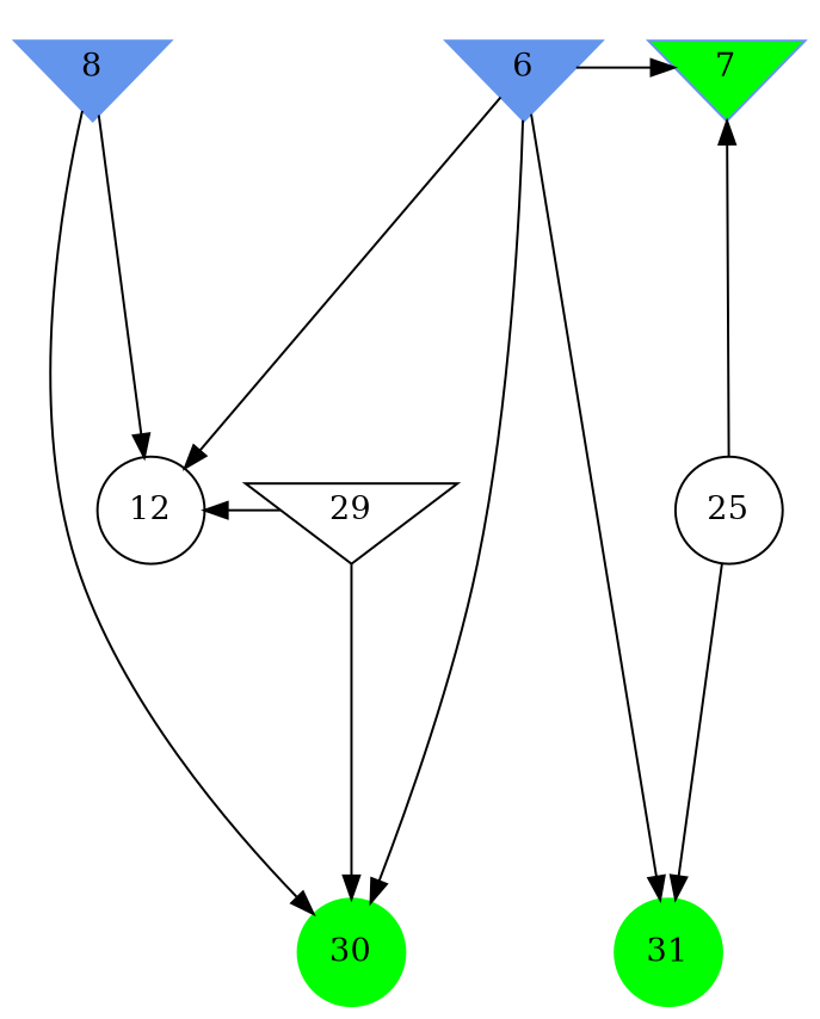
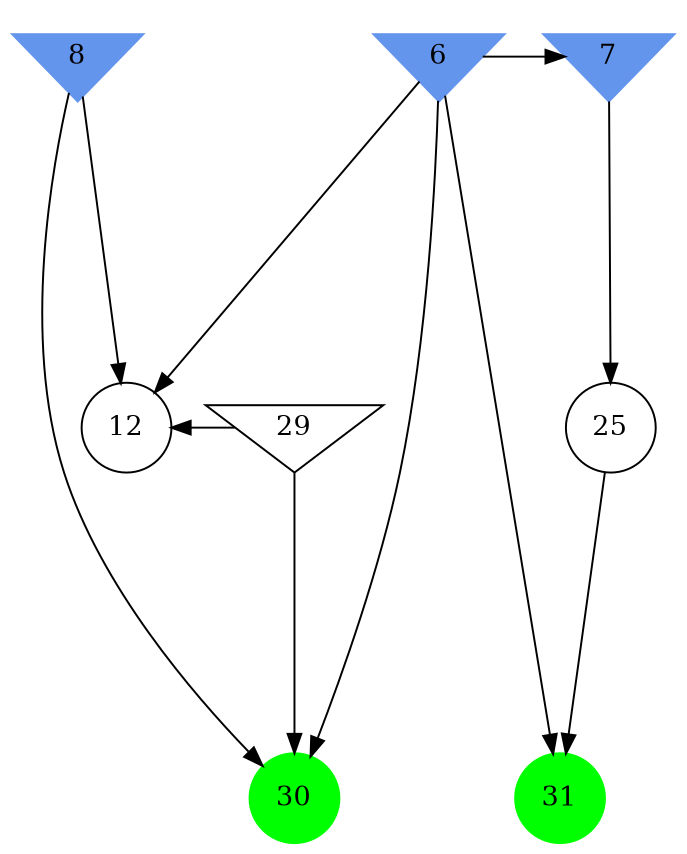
  digraph {
    ranksep=2.0
    node [color=cornflowerblue shape=invtriangle style=filled]
    6
-   7 [fillcolor=green]
+   7
    8
    n4 [color=black label=12 shape=circle style=""]
    25 [color=black shape=circle style=""]
    29 [color=black style=""]
    30 [color=green shape=circle]
    31 [color=green shape=circle]
    subgraph sub_1 {
      rank=same
      6
      7
      8
    }
    subgraph sub_2 {
      rank=same
      n4
      25
      29
    }
    subgraph sub_3 {
      rank=same
      30
      31
    }
    6 -> 7
    6 -> n4
    6 -> 30
    6 -> 31
    8 -> n4
    8 -> 30
-   25 -> 7
+   7 -> 25
    25 -> 31
    29 -> n4
    29 -> 30
  }
